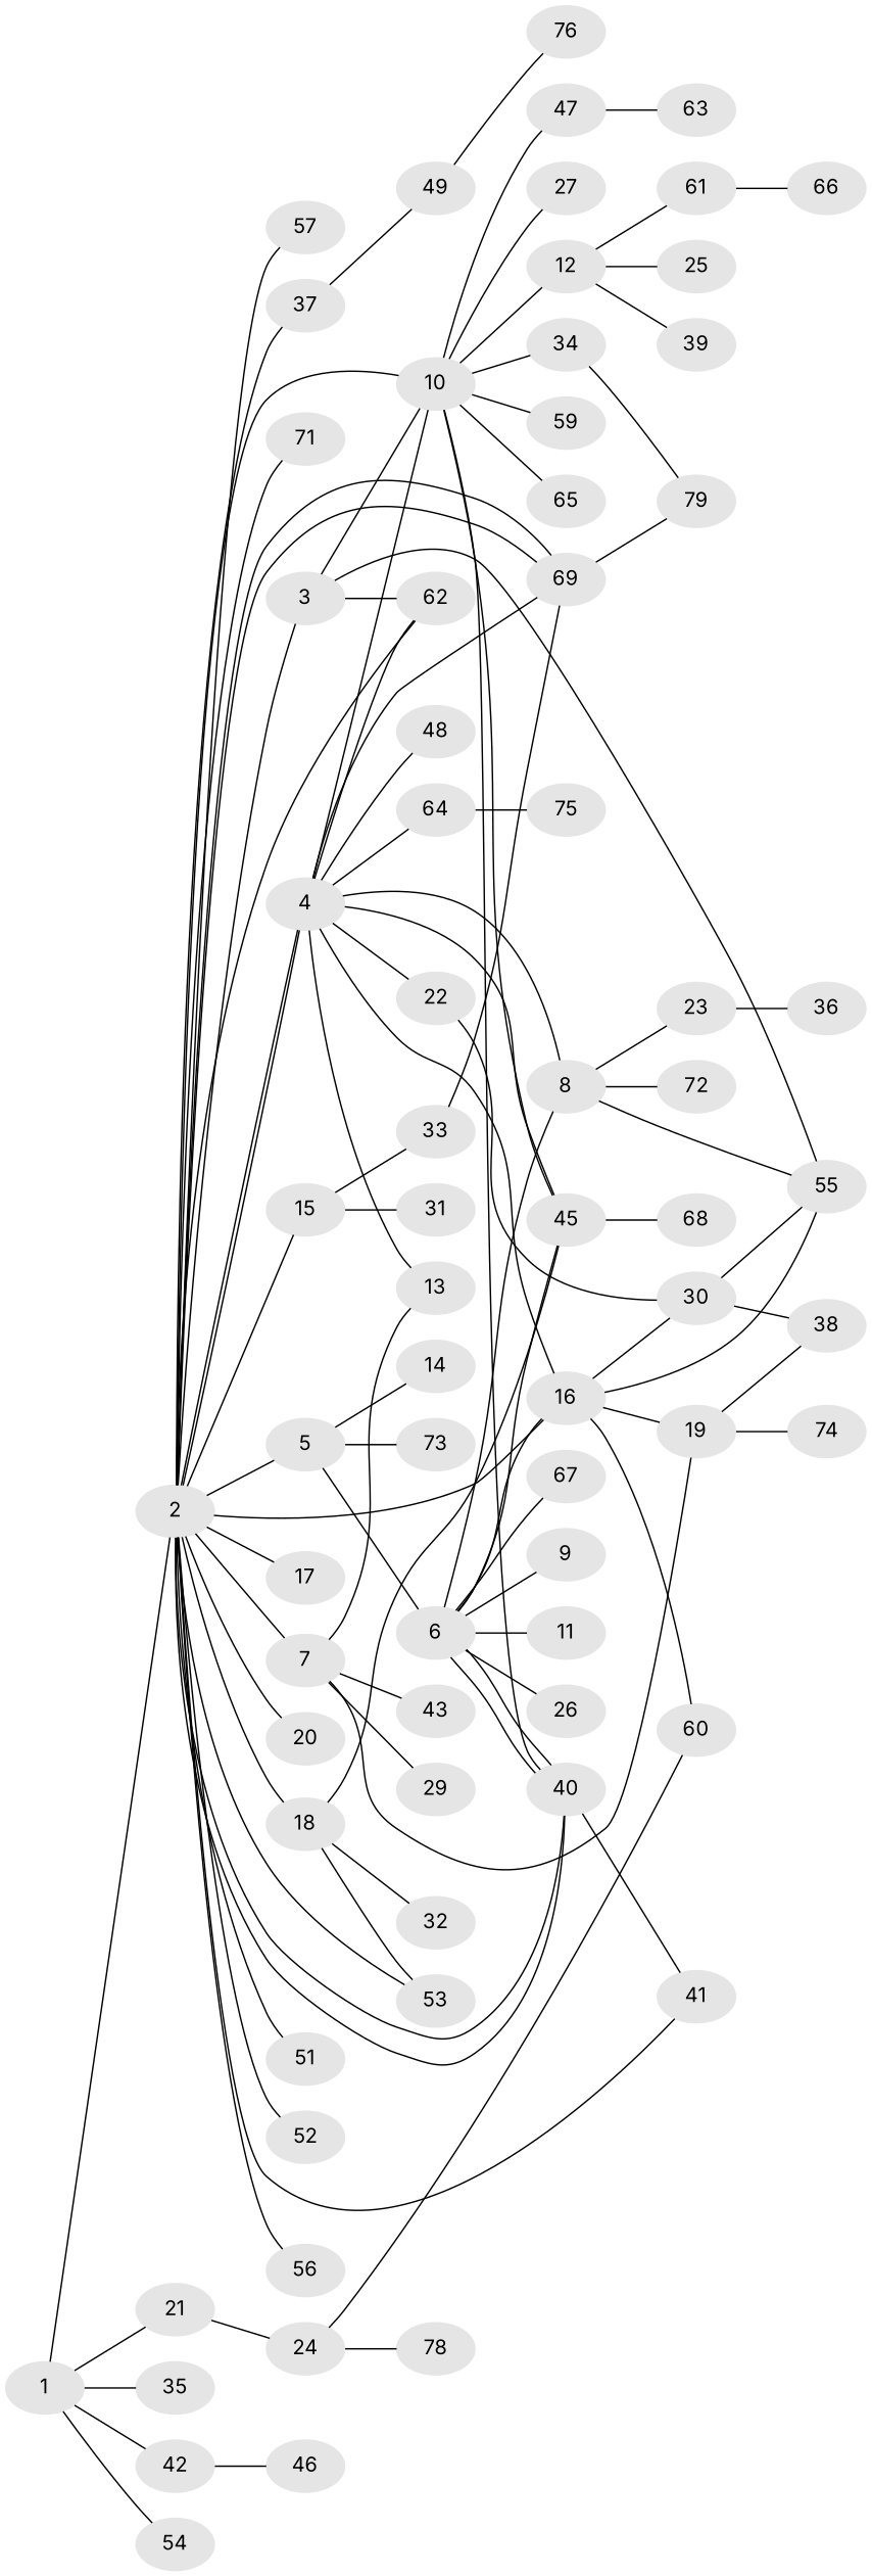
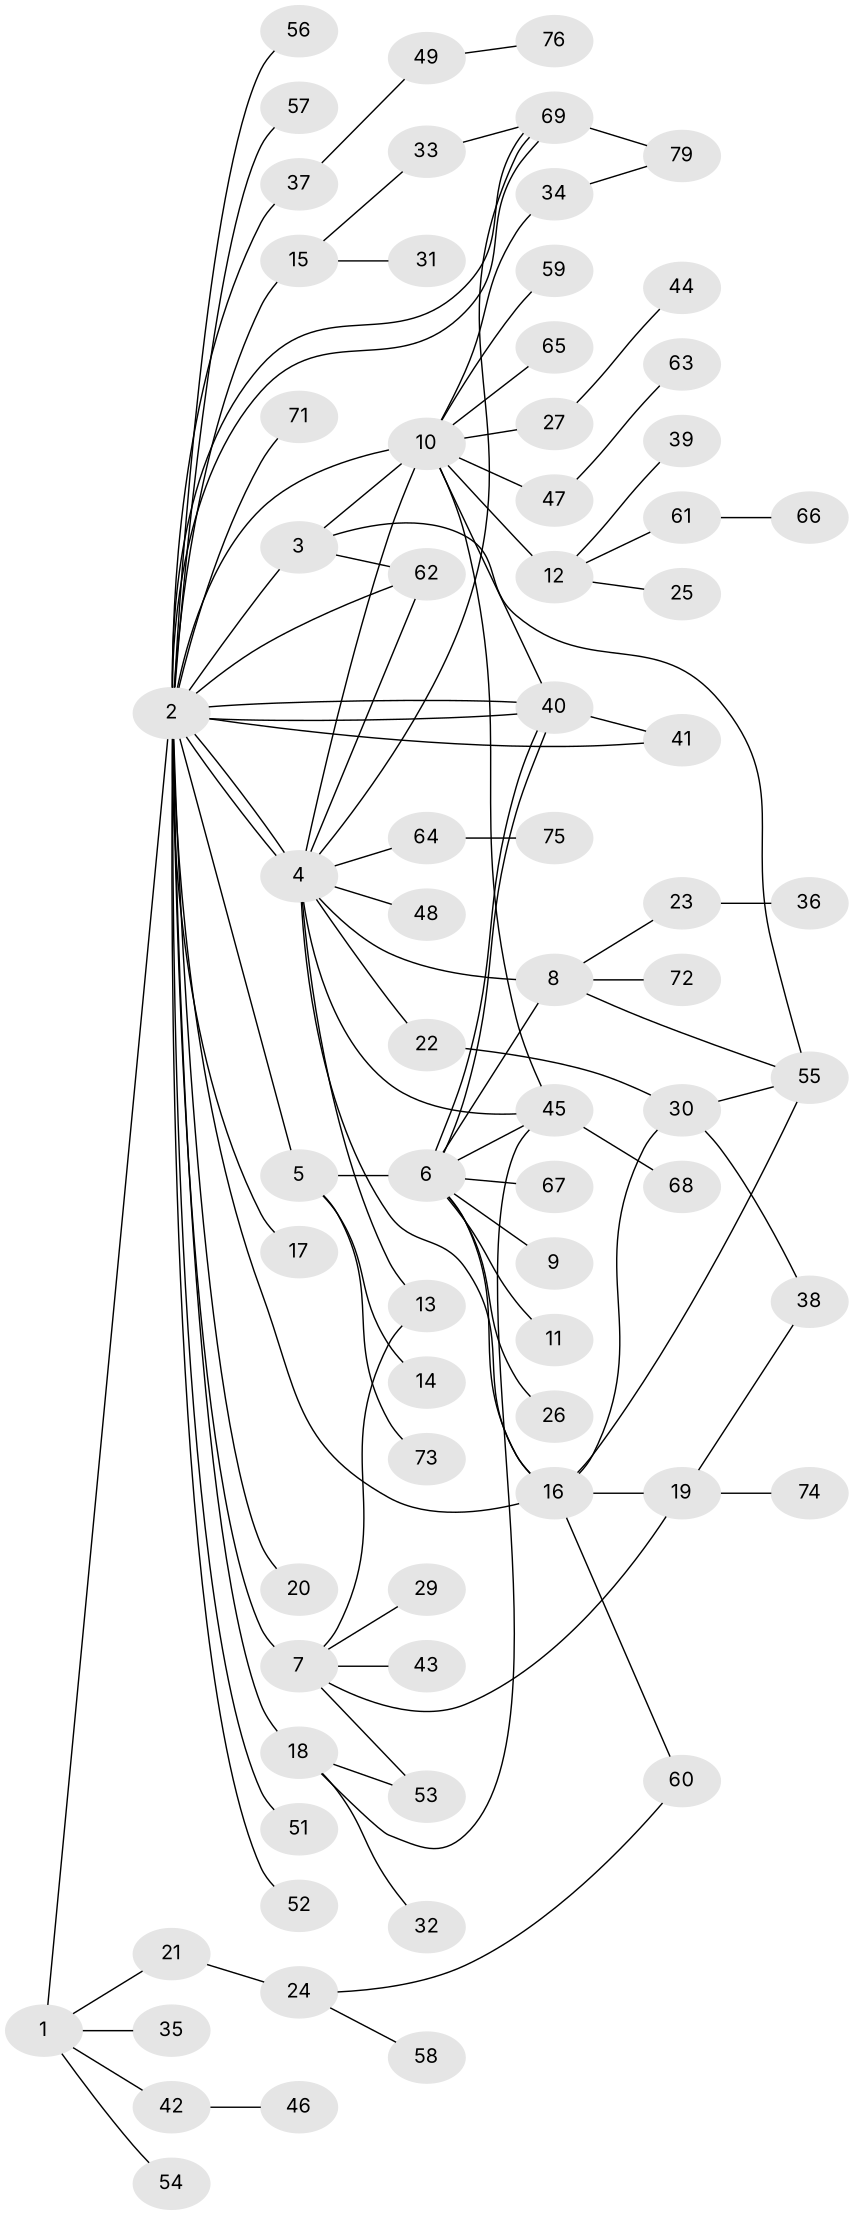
  graph {
    fontname=Inter
    rankdir=LR
    node [color=gray90 fontname=Inter style=filled]
    edge [fontname=Inter]
    1
    2
    21
    35
    42
    54
    3
    4
    5
    7
    10
    15
    16
    17
    18
    20
    37
    40
    41
    51
    52
    53
    56
    57
    62
    69
    71
    24
    46
    55
    8
    13
    22
    45
    48
    64
    6
    14
    73
    19
    29
    43
    12
    27
    34
    47
    59
    65
    31
    33
    30
    60
    32
    49
    n55 [label=79]
    23
    72
    68
    75
    9
    11
    26
    67
    38
    74
    36
    25
    39
    61
+   44
    63
    66
-   58 [label=78]
+   58
    76
    1 -- 2
    1 -- 21
    1 -- 35
    1 -- 42
    1 -- 54
    2 -- 3
    2 -- 4
    2 -- 4
    2 -- 5
    2 -- 7
    2 -- 10
    2 -- 15
    2 -- 16
    2 -- 17
    2 -- 18
    2 -- 20
    2 -- 37
    2 -- 40
    2 -- 40
    2 -- 41
    2 -- 51
    2 -- 52
-   2 -- 53
+   7 -- 53
    2 -- 56
    2 -- 57
    2 -- 62
    2 -- 69
    2 -- 69
    2 -- 71
    21 -- 24
    42 -- 46
    3 -- 10
    3 -- 62
    3 -- 55
    4 -- 10
    4 -- 16
    4 -- 62
    4 -- 69
    4 -- 8
    4 -- 13
    4 -- 22
    4 -- 45
    4 -- 48
    4 -- 64
    5 -- 6
    5 -- 14
    5 -- 73
    7 -- 13
    7 -- 19
    7 -- 29
    7 -- 43
    10 -- 40
    10 -- 45
    10 -- 12
    10 -- 27
    10 -- 34
    10 -- 47
    10 -- 59
    10 -- 65
    15 -- 31
    15 -- 33
    16 -- 55
    16 -- 19
    16 -- 30
    16 -- 60
    18 -- 53
    18 -- 45
    18 -- 32
    37 -- 49
    40 -- 41
    69 -- n55
    24 -- 60
    24 -- 58
    8 -- 55
    8 -- 23
    8 -- 72
    22 -- 30
    45 -- 68
    64 -- 75
    6 -- 16
    6 -- 40
    6 -- 40
    6 -- 8
    6 -- 45
    6 -- 9
    6 -- 11
    6 -- 26
    6 -- 67
    19 -- 38
    19 -- 74
    12 -- 25
    12 -- 39
    12 -- 61
+   27 -- 44
    34 -- n55
    47 -- 63
    33 -- 69
    30 -- 55
    30 -- 38
    49 -- 76
    23 -- 36
    61 -- 66
  }
